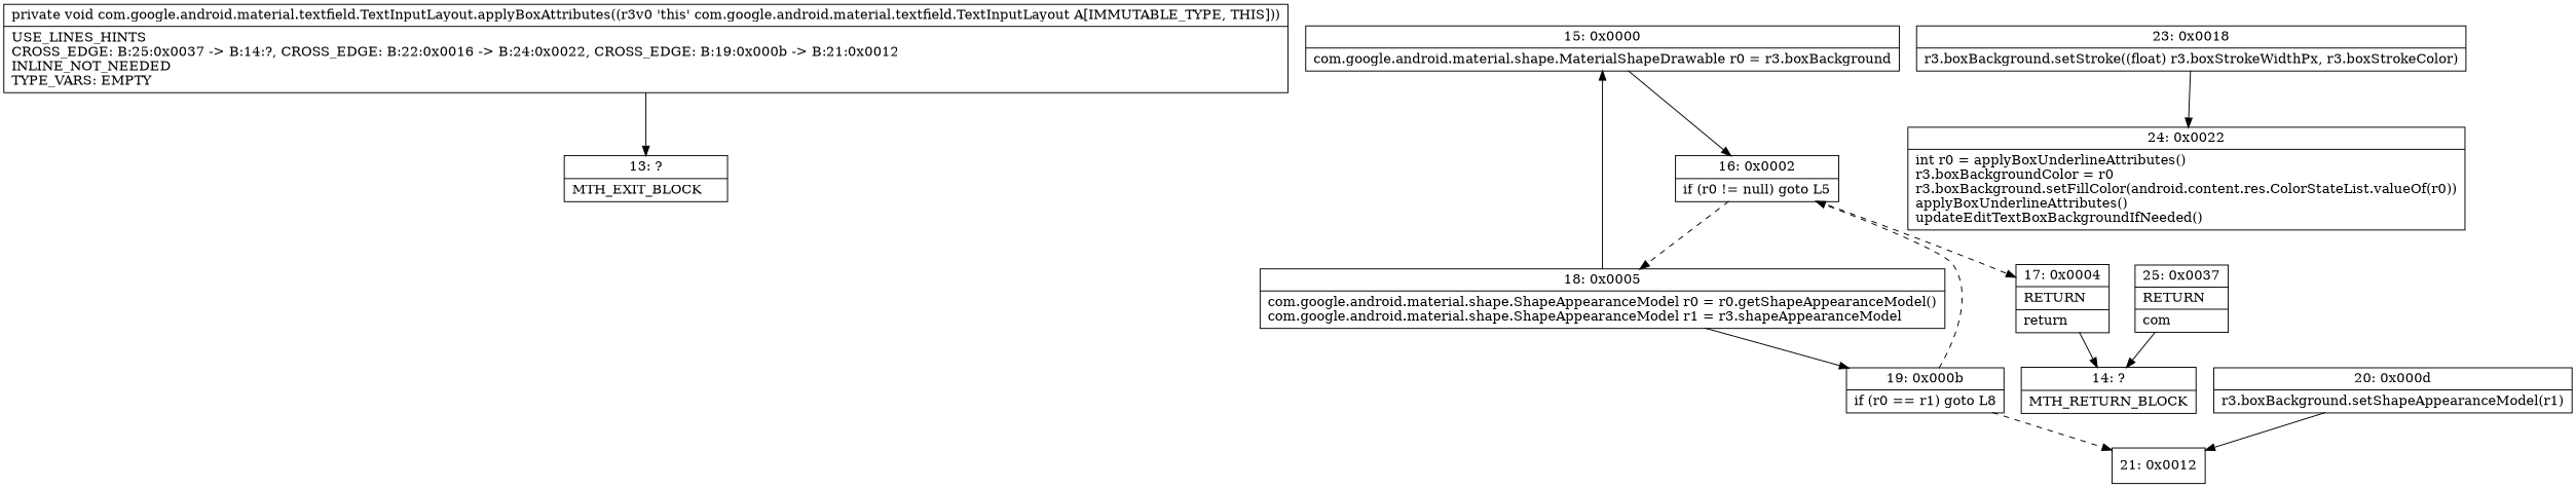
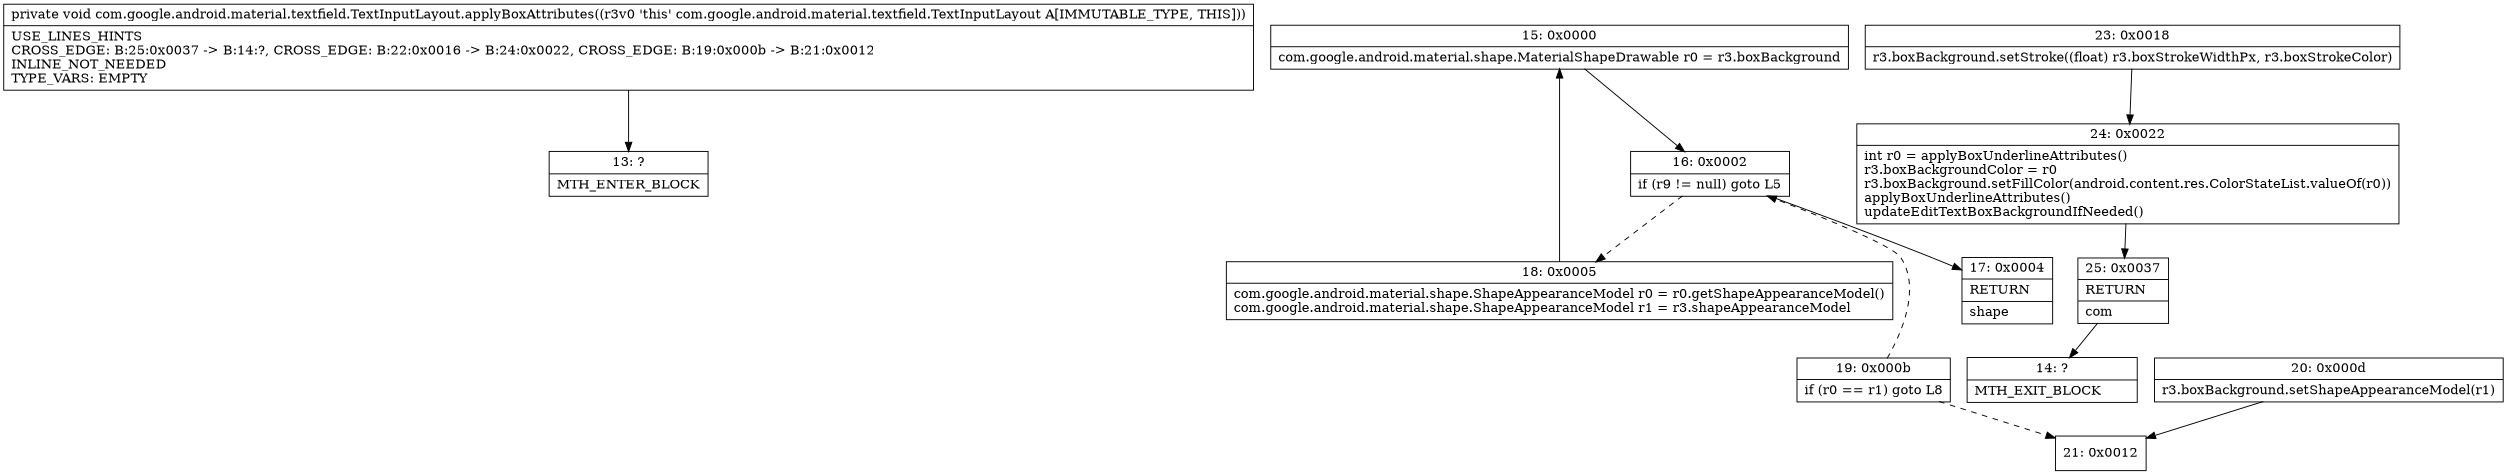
  digraph {
    node [shape=record]
-   n1 [label="{13\:\ ?|MTH_EXIT_BLOCK\l}"]
+   n1 [label="{13\:\ ?|MTH_ENTER_BLOCK\l}"]
    n2 [label="{15\:\ 0x0000|com.google.android.material.shape.MaterialShapeDrawable r0 = r3.boxBackground\l}"]
-   n3 [label="{16\:\ 0x0002|if (r0 != null) goto L5\l}"]
-   n4 [label="{17\:\ 0x0004|RETURN\l|return\l}"]
+   n3 [label="{16\:\ 0x0002|if (r9 != null) goto L5\l}"]
+   n4 [label="{17\:\ 0x0004|RETURN\l|shape\l}"]
    n5 [label="{18\:\ 0x0005|com.google.android.material.shape.ShapeAppearanceModel r0 = r0.getShapeAppearanceModel()\lcom.google.android.material.shape.ShapeAppearanceModel r1 = r3.shapeAppearanceModel\l}"]
-   n6 [label="{14\:\ ?|MTH_RETURN_BLOCK\l}"]
+   n6 [label="{14\:\ ?|MTH_EXIT_BLOCK\l}"]
    n7 [label="{19\:\ 0x000b|if (r0 == r1) goto L8\l}"]
    n8 [label="{21\:\ 0x0012}"]
    n9 [label="{20\:\ 0x000d|r3.boxBackground.setShapeAppearanceModel(r1)\l}"]
    n10 [label="{23\:\ 0x0018|r3.boxBackground.setStroke((float) r3.boxStrokeWidthPx, r3.boxStrokeColor)\l}"]
    n11 [label="{24\:\ 0x0022|int r0 = applyBoxUnderlineAttributes()\lr3.boxBackgroundColor = r0\lr3.boxBackground.setFillColor(android.content.res.ColorStateList.valueOf(r0))\lapplyBoxUnderlineAttributes()\lupdateEditTextBoxBackgroundIfNeeded()\l}"]
    n12 [label="{25\:\ 0x0037|RETURN\l|com\l}"]
    n13 [label="{private void com.google.android.material.textfield.TextInputLayout.applyBoxAttributes((r3v0 'this' com.google.android.material.textfield.TextInputLayout A[IMMUTABLE_TYPE, THIS]))  | USE_LINES_HINTS\lCROSS_EDGE: B:25:0x0037 \-\> B:14:?, CROSS_EDGE: B:22:0x0016 \-\> B:24:0x0022, CROSS_EDGE: B:19:0x000b \-\> B:21:0x0012\lINLINE_NOT_NEEDED\lTYPE_VARS: EMPTY\l}"]
    n2 -> n3
-   n3 -> n4 [style=dashed]
+   n3 -> n4 [style=solid]
    n3 -> n5 [style=dashed]
-   n4 -> n6
    n5 -> n2
-   n5 -> n7
    n7 -> n3 [style=dashed]
    n7 -> n8 [style=dashed]
    n9 -> n8
    n10 -> n11
+   n11 -> n12
    n12 -> n6
    n13 -> n1
  }
